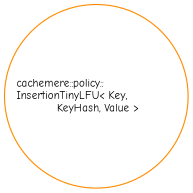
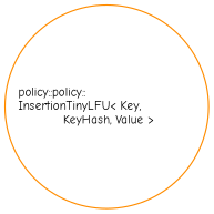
  digraph {
    rankdir=LR
    fontname="Comic Neue"
-   n1 [color=darkorange fillcolor=white fontname="Comic Neue" fontsize=10 height=0.2 label="cachemere::policy::\lInsertionTinyLFU\< Key,\l KeyHash, Value \>" shape=circle style=filled width=0.4]
+   n1 [color=darkorange fillcolor=white fontname="Comic Neue" fontsize=10 height=0.2 label="policy::policy::\lInsertionTinyLFU\< Key,\l KeyHash, Value \>" shape=circle style=filled width=0.4]
  }
